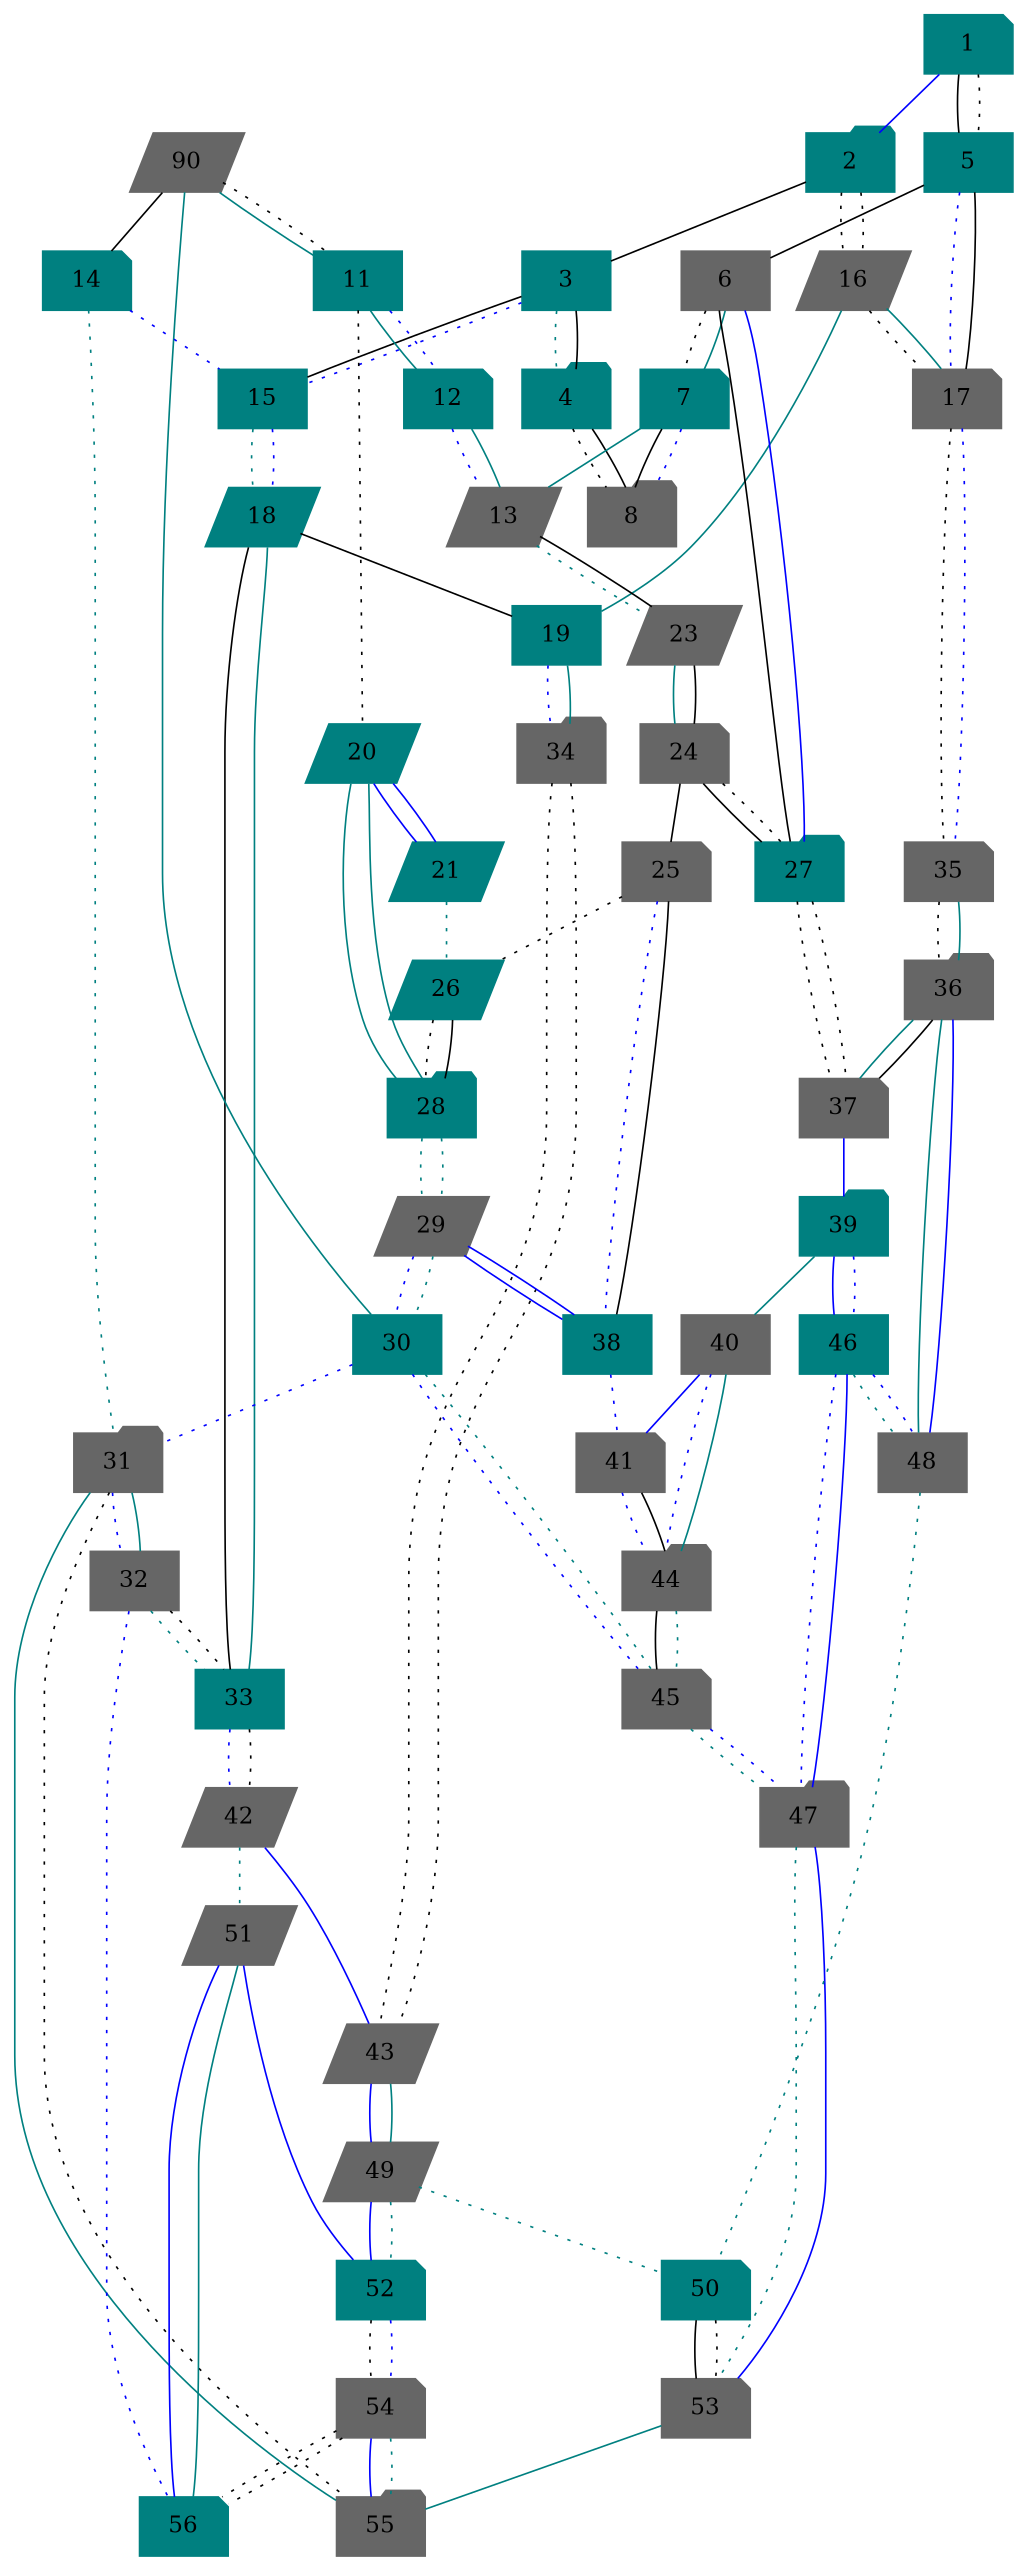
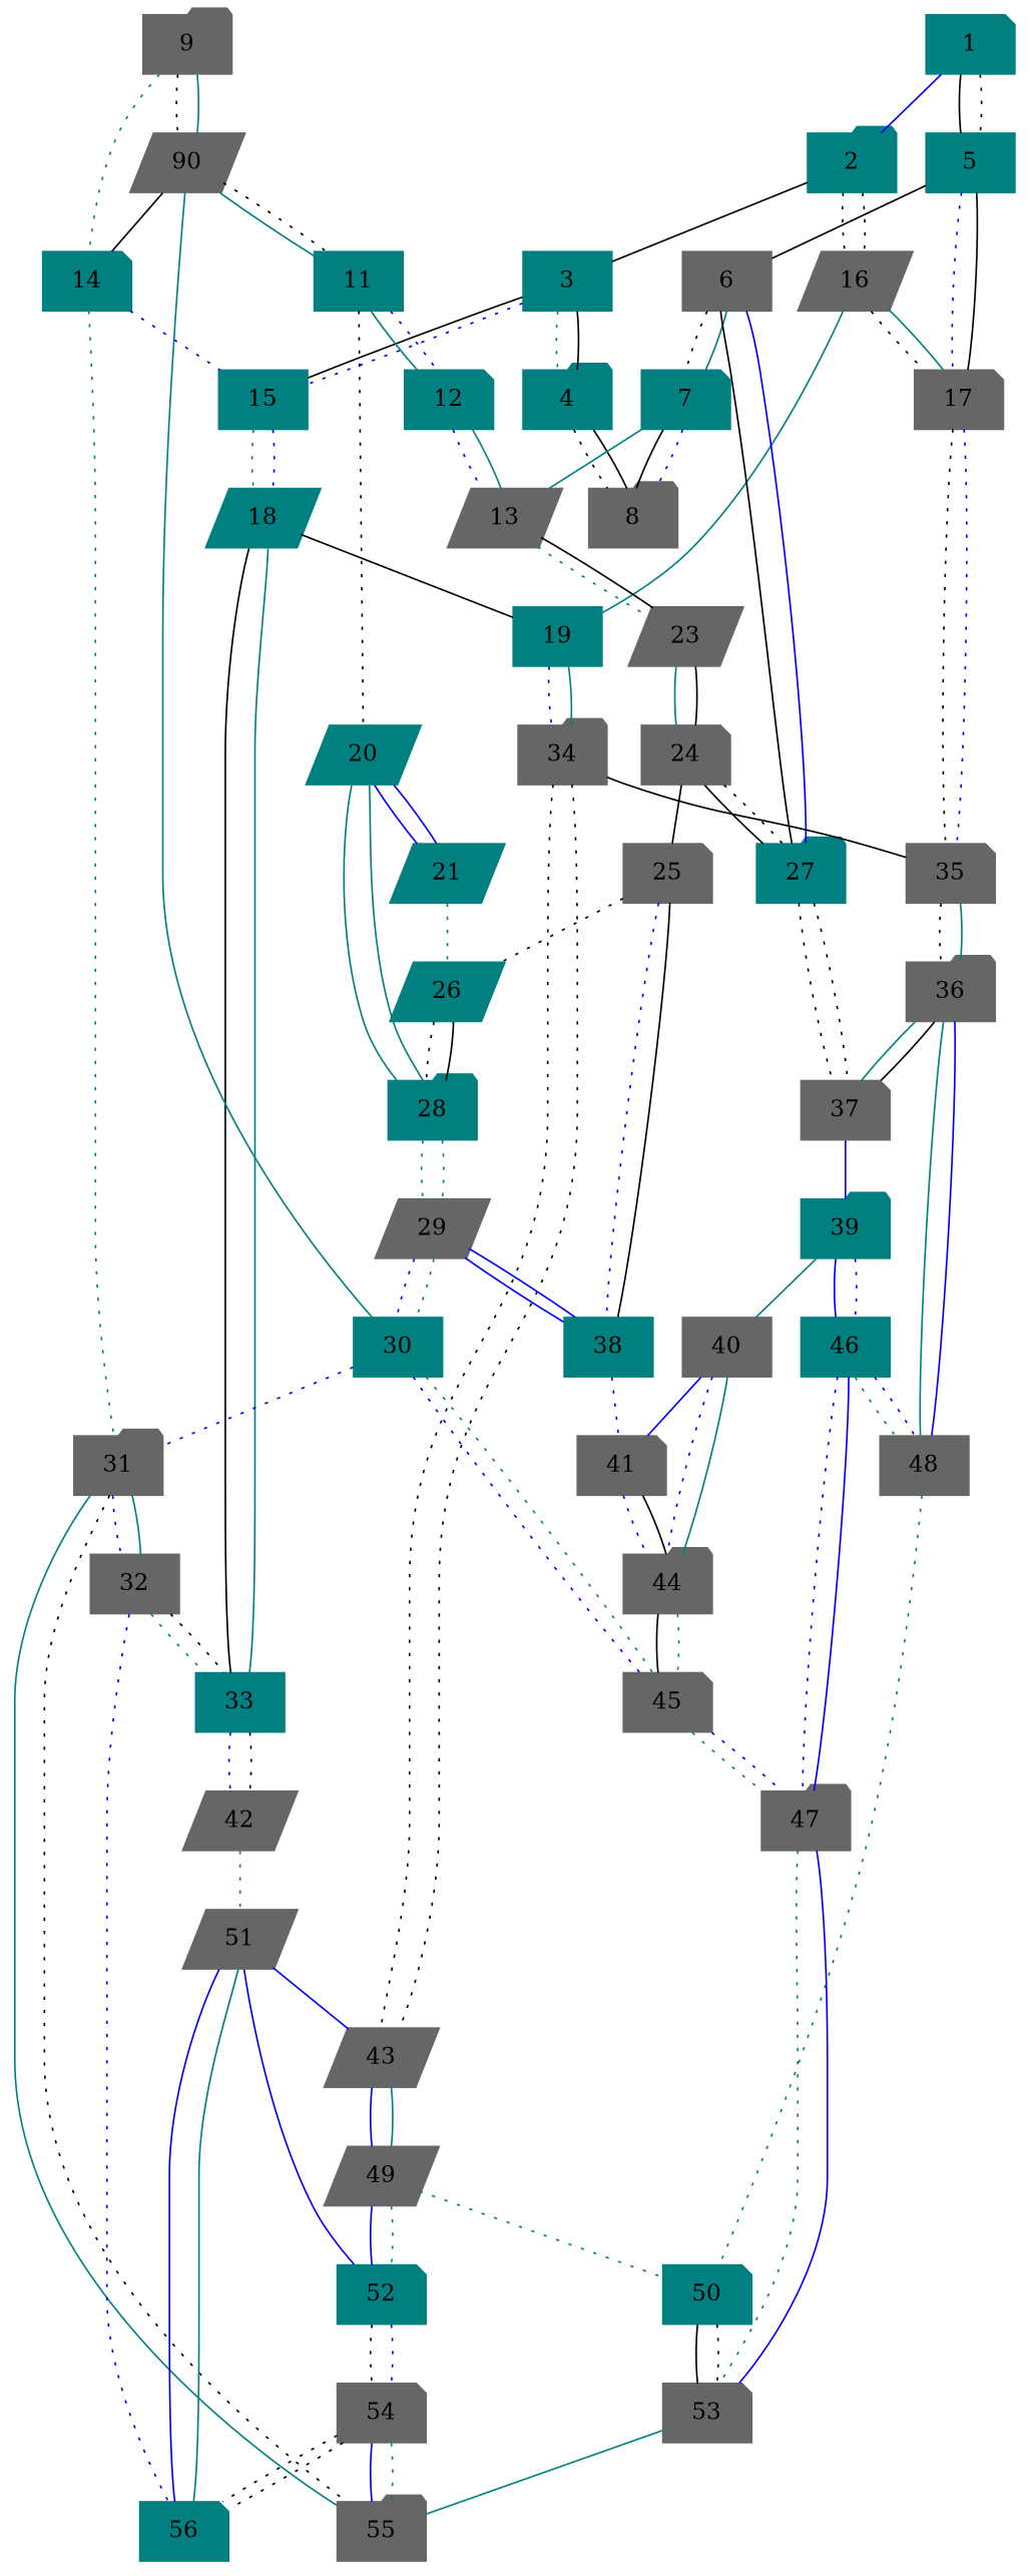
  graph {
    node [color=gray40 shape=note style=filled]
    edge [color=black style=dotted]
    1 [color=teal]
    2 [color=teal shape=folder]
    5 [color=teal shape=box]
    3 [color=teal shape=box]
    16 [shape=parallelogram]
    6 [shape=box]
    17
    4 [color=teal shape=folder]
    15 [color=teal shape=box]
    19 [color=teal shape=box]
    8 [shape=folder]
    18 [color=teal shape=parallelogram]
    7 [color=teal]
    27 [color=teal shape=folder]
    35
    13 [shape=parallelogram]
    37
    23 [shape=parallelogram]
+   9 [shape=folder]
    n20 [label=90 shape=parallelogram]
    14 [color=teal]
    11 [color=teal shape=box]
    30 [color=teal shape=box]
    31 [shape=folder]
    12 [color=teal]
    20 [color=teal shape=parallelogram]
    45
    21 [color=teal shape=parallelogram]
    28 [color=teal shape=folder]
    24
    32 [shape=box]
    55 [shape=folder]
    33 [color=teal shape=box]
    34 [shape=folder]
    36 [shape=folder]
    42 [shape=parallelogram]
    43 [shape=parallelogram]
    26 [color=teal shape=parallelogram]
    29 [shape=parallelogram]
    25
    38 [color=teal shape=box]
    41
    39 [color=teal shape=folder]
    47 [shape=folder]
    56 [color=teal]
    51 [shape=parallelogram]
    49 [shape=parallelogram]
    48 [shape=box]
    50 [color=teal]
    40 [shape=box]
    46 [color=teal shape=box]
    44 [shape=folder]
    52 [color=teal]
    53
    54
    1 -- 2 [color=blue style=solid]
    1 -- 5 [style=solid]
    1 -- 5
    2 -- 3 [style=solid]
    2 -- 16
    2 -- 16
    5 -- 6 [style=solid]
    5 -- 17 [color=blue]
    5 -- 17 [style=solid]
    3 -- 4 [color=teal]
    3 -- 4 [style=solid]
    3 -- 15 [style=solid]
    3 -- 15 [color=blue]
    16 -- 17
    16 -- 17 [color=teal style=solid]
    16 -- 19 [color=teal style=solid]
    6 -- 7
    6 -- 7 [color=teal style=solid]
    6 -- 27 [style=solid]
    6 -- 27 [color=blue style=solid]
    17 -- 35
    17 -- 35 [color=blue]
    4 -- 8
    4 -- 8 [style=solid]
    15 -- 18 [color=teal]
    15 -- 18 [color=blue]
    19 -- 34 [color=blue]
    19 -- 34 [color=teal style=solid]
    18 -- 19 [style=solid]
    18 -- 33 [style=solid]
    18 -- 33 [color=teal style=solid]
    7 -- 8 [style=solid]
    7 -- 8 [color=blue]
    7 -- 13 [color=teal style=solid]
    27 -- 37
    27 -- 37
    35 -- 36
    35 -- 36 [color=teal style=solid]
    13 -- 23 [color=teal]
    13 -- 23 [style=solid]
    37 -- 39 [color=blue style=solid]
    23 -- 24 [color=teal style=solid]
    23 -- 24 [style=solid]
+   9 -- n20
+   9 -- n20 [color=teal style=solid]
+   9 -- 14 [color=teal]
    n20 -- 14 [style=solid]
    n20 -- 11 [color=teal style=solid]
    n20 -- 11
    n20 -- 30 [color=teal style=solid]
    14 -- 15 [color=blue]
    14 -- 31 [color=teal]
    11 -- 12 [color=teal style=solid]
    11 -- 12 [color=blue]
    11 -- 20
    30 -- 31 [color=blue]
    30 -- 45 [color=blue]
    30 -- 45 [color=teal]
    31 -- 32 [color=blue]
    31 -- 32 [color=teal style=solid]
    31 -- 55 [color=teal style=solid]
    31 -- 55
    12 -- 13 [color=blue]
    12 -- 13 [color=teal style=solid]
    20 -- 21 [color=blue style=solid]
    20 -- 21 [color=blue style=solid]
    20 -- 28 [color=teal style=solid]
    20 -- 28 [color=teal style=solid]
    45 -- 47 [color=teal]
    45 -- 47 [color=blue]
    21 -- 26 [color=teal]
    28 -- 29 [color=teal]
    28 -- 29 [color=teal]
    24 -- 27 [style=solid]
    24 -- 27
    24 -- 25 [style=solid]
    32 -- 33 [color=teal]
    32 -- 33
    32 -- 56 [color=blue]
    33 -- 42 [color=blue]
    33 -- 42
+   34 -- 35 [style=solid]
    34 -- 43
    34 -- 43
    36 -- 37 [color=teal style=solid]
    36 -- 37 [style=solid]
    36 -- 48 [color=teal style=solid]
    36 -- 48 [color=blue style=solid]
-   42 -- 43 [color=blue style=solid]
+   51 -- 43 [color=blue style=solid]
    42 -- 51 [color=teal]
    43 -- 49 [color=blue style=solid]
    43 -- 49 [color=teal style=solid]
    26 -- 28
    26 -- 28 [style=solid]
    29 -- 30 [color=blue]
    29 -- 30 [color=teal]
    29 -- 38 [color=blue style=solid]
    29 -- 38 [color=blue style=solid]
    25 -- 26
    25 -- 38 [color=blue]
    25 -- 38 [style=solid]
    38 -- 41 [color=blue]
    41 -- 44 [color=blue]
    41 -- 44 [style=solid]
    39 -- 40 [color=teal style=solid]
    39 -- 46 [color=blue style=solid]
    39 -- 46 [color=blue]
    47 -- 53 [color=teal]
    47 -- 53 [color=blue style=solid]
    51 -- 56 [color=blue style=solid]
    51 -- 56 [color=teal style=solid]
    51 -- 52 [color=blue style=solid]
    49 -- 50 [color=teal]
    49 -- 52 [color=blue style=solid]
    49 -- 52 [color=teal]
    48 -- 50 [color=teal]
    50 -- 53 [style=solid]
    50 -- 53
    40 -- 41 [color=blue style=solid]
    40 -- 44 [color=blue]
    40 -- 44 [color=teal style=solid]
    46 -- 47 [color=blue]
    46 -- 47 [color=blue style=solid]
    46 -- 48 [color=teal]
    46 -- 48 [color=blue]
    44 -- 45 [style=solid]
    44 -- 45 [color=teal]
    52 -- 54
    52 -- 54 [color=blue]
    53 -- 55 [color=teal style=solid]
    54 -- 55 [color=blue style=solid]
    54 -- 55 [color=teal]
    54 -- 56
    54 -- 56
  }
